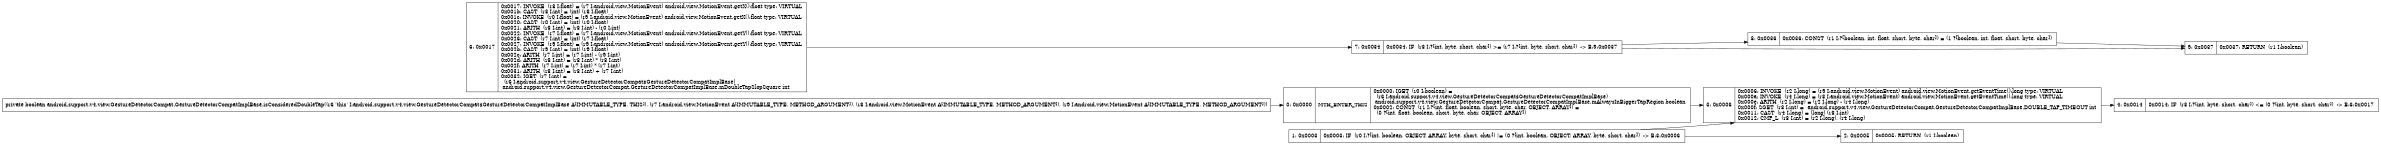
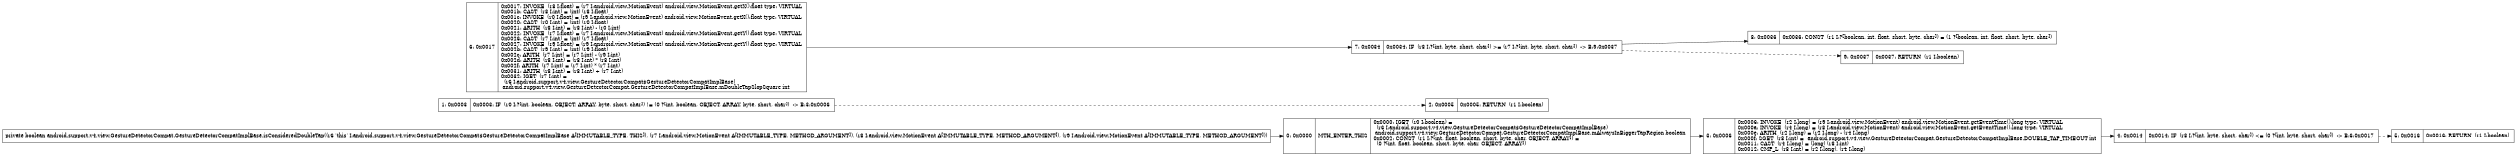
  digraph {
    rankdir=LR
    node [shape=record]
    n1 [label="{0\:\ 0x0000|MTH_ENTER_THIS\l|0x0000: IGET  (r0 I:boolean) = \l  (r6 I:android.support.v4.view.GestureDetectorCompat$GestureDetectorCompatImplBase)\l android.support.v4.view.GestureDetectorCompat.GestureDetectorCompatImplBase.mAlwaysInBiggerTapRegion boolean \l0x0002: CONST  (r1 I:?[int, float, boolean, short, byte, char, OBJECT, ARRAY]) = \l  (0 ?[int, float, boolean, short, byte, char, OBJECT, ARRAY])\l \l}"]
    n2 [label="{3\:\ 0x0006|0x0006: INVOKE  (r2 I:long) = (r9 I:android.view.MotionEvent) android.view.MotionEvent.getEventTime():long type: VIRTUAL \l0x000a: INVOKE  (r4 I:long) = (r8 I:android.view.MotionEvent) android.view.MotionEvent.getEventTime():long type: VIRTUAL \l0x000e: ARITH  (r2 I:long) = (r2 I:long) \- (r4 I:long) \l0x000f: SGET  (r8 I:int) =  android.support.v4.view.GestureDetectorCompat.GestureDetectorCompatImplBase.DOUBLE_TAP_TIMEOUT int \l0x0011: CAST  (r4 I:long) = (long) (r8 I:int) \l0x0012: CMP_L  (r8 I:int) = (r2 I:long), (r4 I:long) \l}"]
    n3 [label="{1\:\ 0x0003|0x0003: IF  (r0 I:?[int, boolean, OBJECT, ARRAY, byte, short, char]) != (0 ?[int, boolean, OBJECT, ARRAY, byte, short, char])  \-\> B:3:0x0006 \l}"]
    n4 [label="{2\:\ 0x0005|0x0005: RETURN  (r1 I:boolean) \l}"]
    n5 [label="{4\:\ 0x0014|0x0014: IF  (r8 I:?[int, byte, short, char]) \<= (0 ?[int, byte, short, char])  \-\> B:6:0x0017 \l}"]
+   n6 [label="{5\:\ 0x0016|0x0016: RETURN  (r1 I:boolean) \l}"]
    n7 [label="{6\:\ 0x0017|0x0017: INVOKE  (r8 I:float) = (r7 I:android.view.MotionEvent) android.view.MotionEvent.getX():float type: VIRTUAL \l0x001b: CAST  (r8 I:int) = (int) (r8 I:float) \l0x001c: INVOKE  (r0 I:float) = (r9 I:android.view.MotionEvent) android.view.MotionEvent.getX():float type: VIRTUAL \l0x0020: CAST  (r0 I:int) = (int) (r0 I:float) \l0x0021: ARITH  (r8 I:int) = (r8 I:int) \- (r0 I:int) \l0x0022: INVOKE  (r7 I:float) = (r7 I:android.view.MotionEvent) android.view.MotionEvent.getY():float type: VIRTUAL \l0x0026: CAST  (r7 I:int) = (int) (r7 I:float) \l0x0027: INVOKE  (r9 I:float) = (r9 I:android.view.MotionEvent) android.view.MotionEvent.getY():float type: VIRTUAL \l0x002b: CAST  (r9 I:int) = (int) (r9 I:float) \l0x002c: ARITH  (r7 I:int) = (r7 I:int) \- (r9 I:int) \l0x002d: ARITH  (r8 I:int) = (r8 I:int) * (r8 I:int) \l0x002f: ARITH  (r7 I:int) = (r7 I:int) * (r7 I:int) \l0x0031: ARITH  (r8 I:int) = (r8 I:int) + (r7 I:int) \l0x0032: IGET  (r7 I:int) = \l  (r6 I:android.support.v4.view.GestureDetectorCompat$GestureDetectorCompatImplBase)\l android.support.v4.view.GestureDetectorCompat.GestureDetectorCompatImplBase.mDoubleTapSlopSquare int \l}"]
    n8 [label="{7\:\ 0x0034|0x0034: IF  (r8 I:?[int, byte, short, char]) \>= (r7 I:?[int, byte, short, char])  \-\> B:9:0x0037 \l}"]
    n9 [label="{8\:\ 0x0036|0x0036: CONST  (r1 I:?[boolean, int, float, short, byte, char]) = (1 ?[boolean, int, float, short, byte, char]) \l}"]
    n10 [label="{9\:\ 0x0037|0x0037: RETURN  (r1 I:boolean) \l}"]
    n11 [label="{private boolean android.support.v4.view.GestureDetectorCompat.GestureDetectorCompatImplBase.isConsideredDoubleTap((r6 'this' I:android.support.v4.view.GestureDetectorCompat$GestureDetectorCompatImplBase A[IMMUTABLE_TYPE, THIS]), (r7 I:android.view.MotionEvent A[IMMUTABLE_TYPE, METHOD_ARGUMENT]), (r8 I:android.view.MotionEvent A[IMMUTABLE_TYPE, METHOD_ARGUMENT]), (r9 I:android.view.MotionEvent A[IMMUTABLE_TYPE, METHOD_ARGUMENT])) }"]
    n1 -> n2
    n2 -> n5
-   n3 -> n2
-   n3 -> n4 [style=solid]
+   n3 -> n4 [style=dashed]
+   n5 -> n6 [style=dashed]
    n7 -> n8
    n8 -> n9 [style=solid]
-   n8 -> n10
-   n9 -> n10
+   n8 -> n10 [style=dashed]
    n11 -> n1
  }
